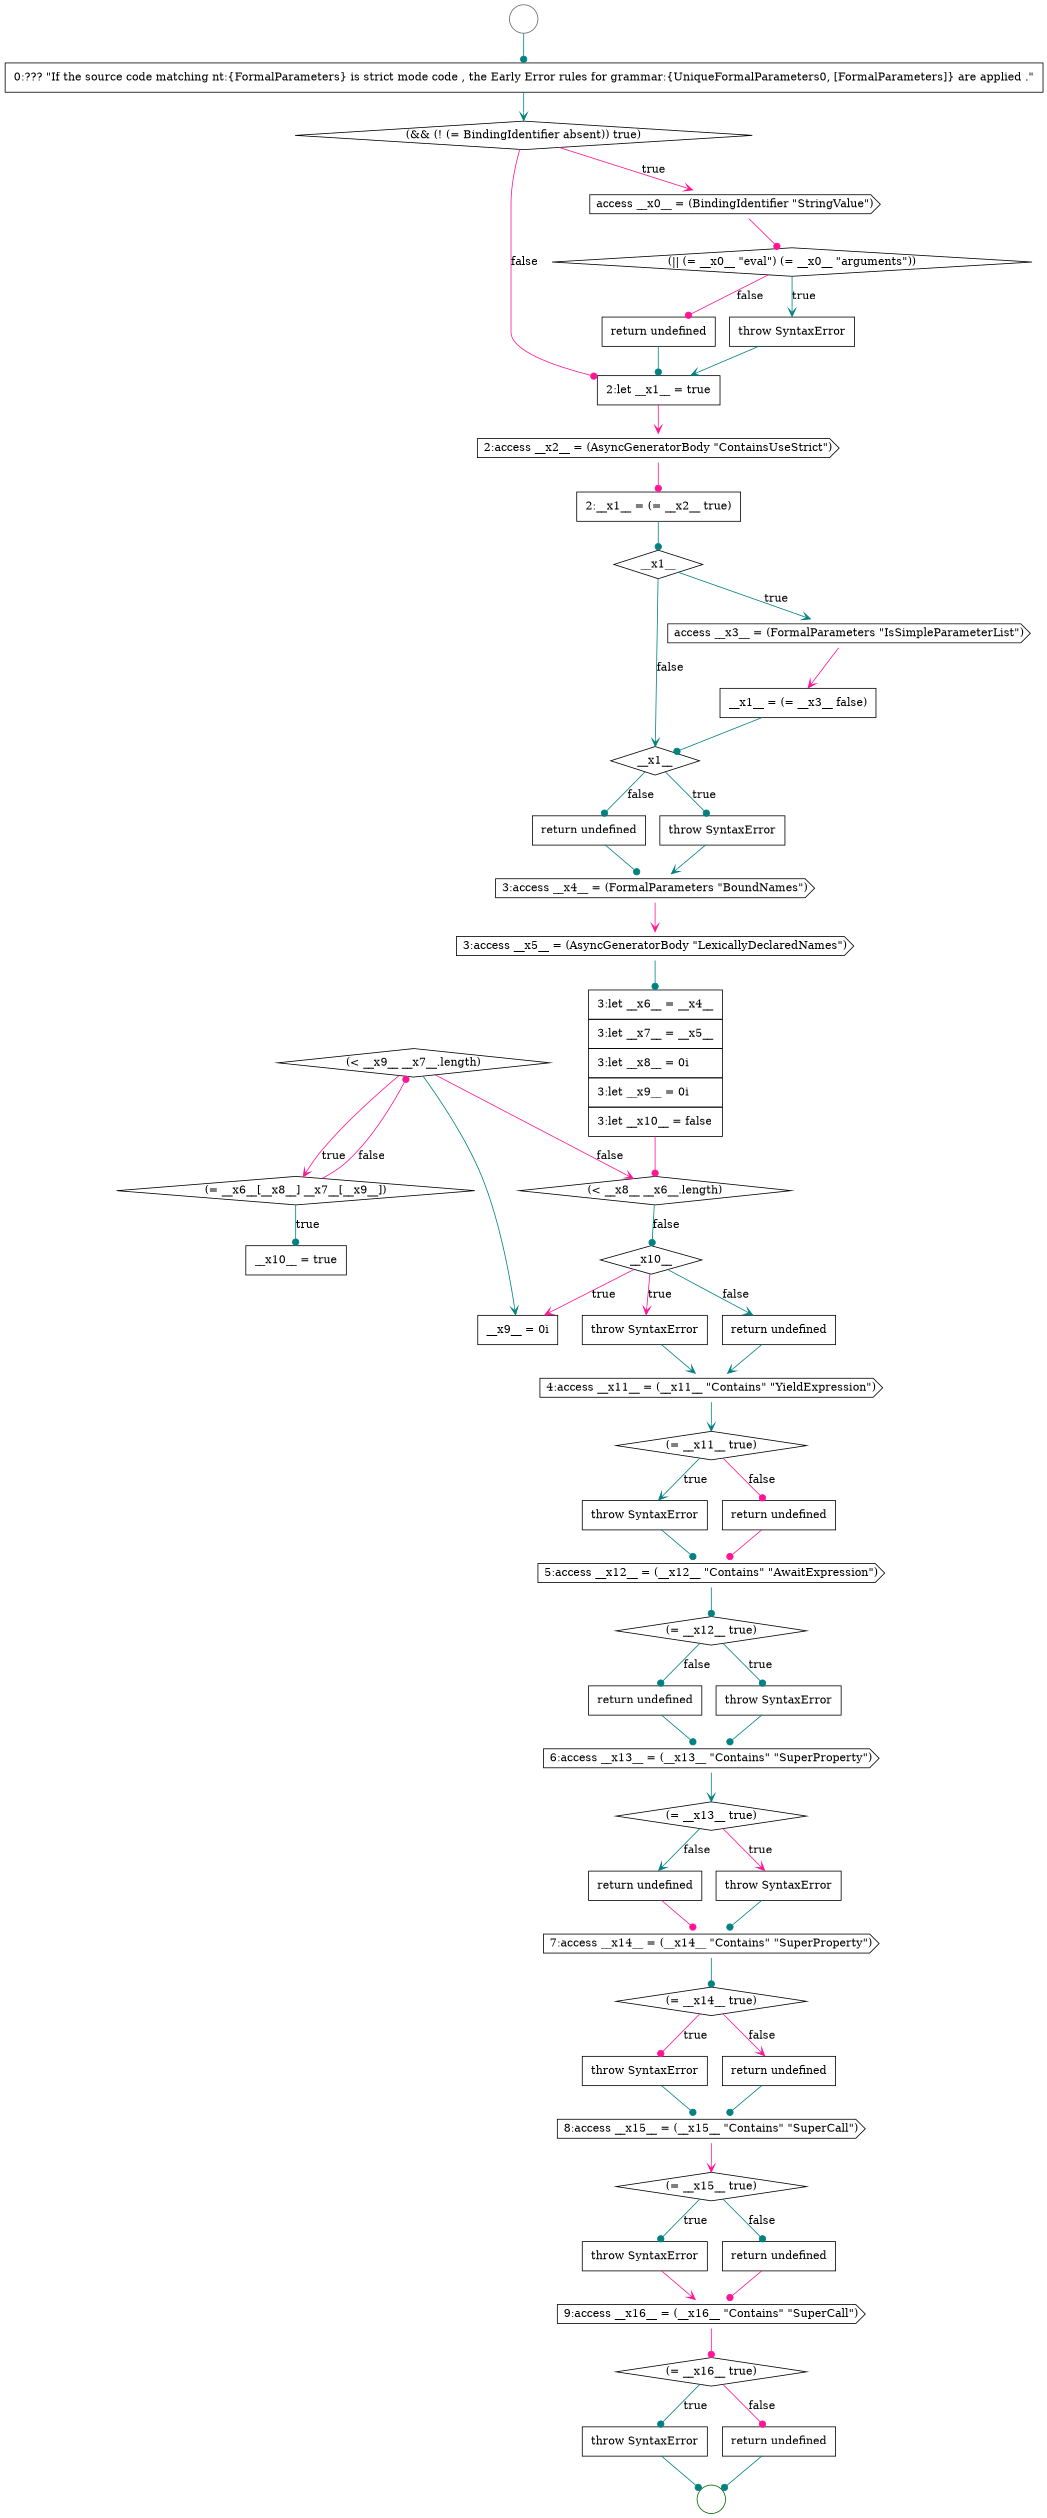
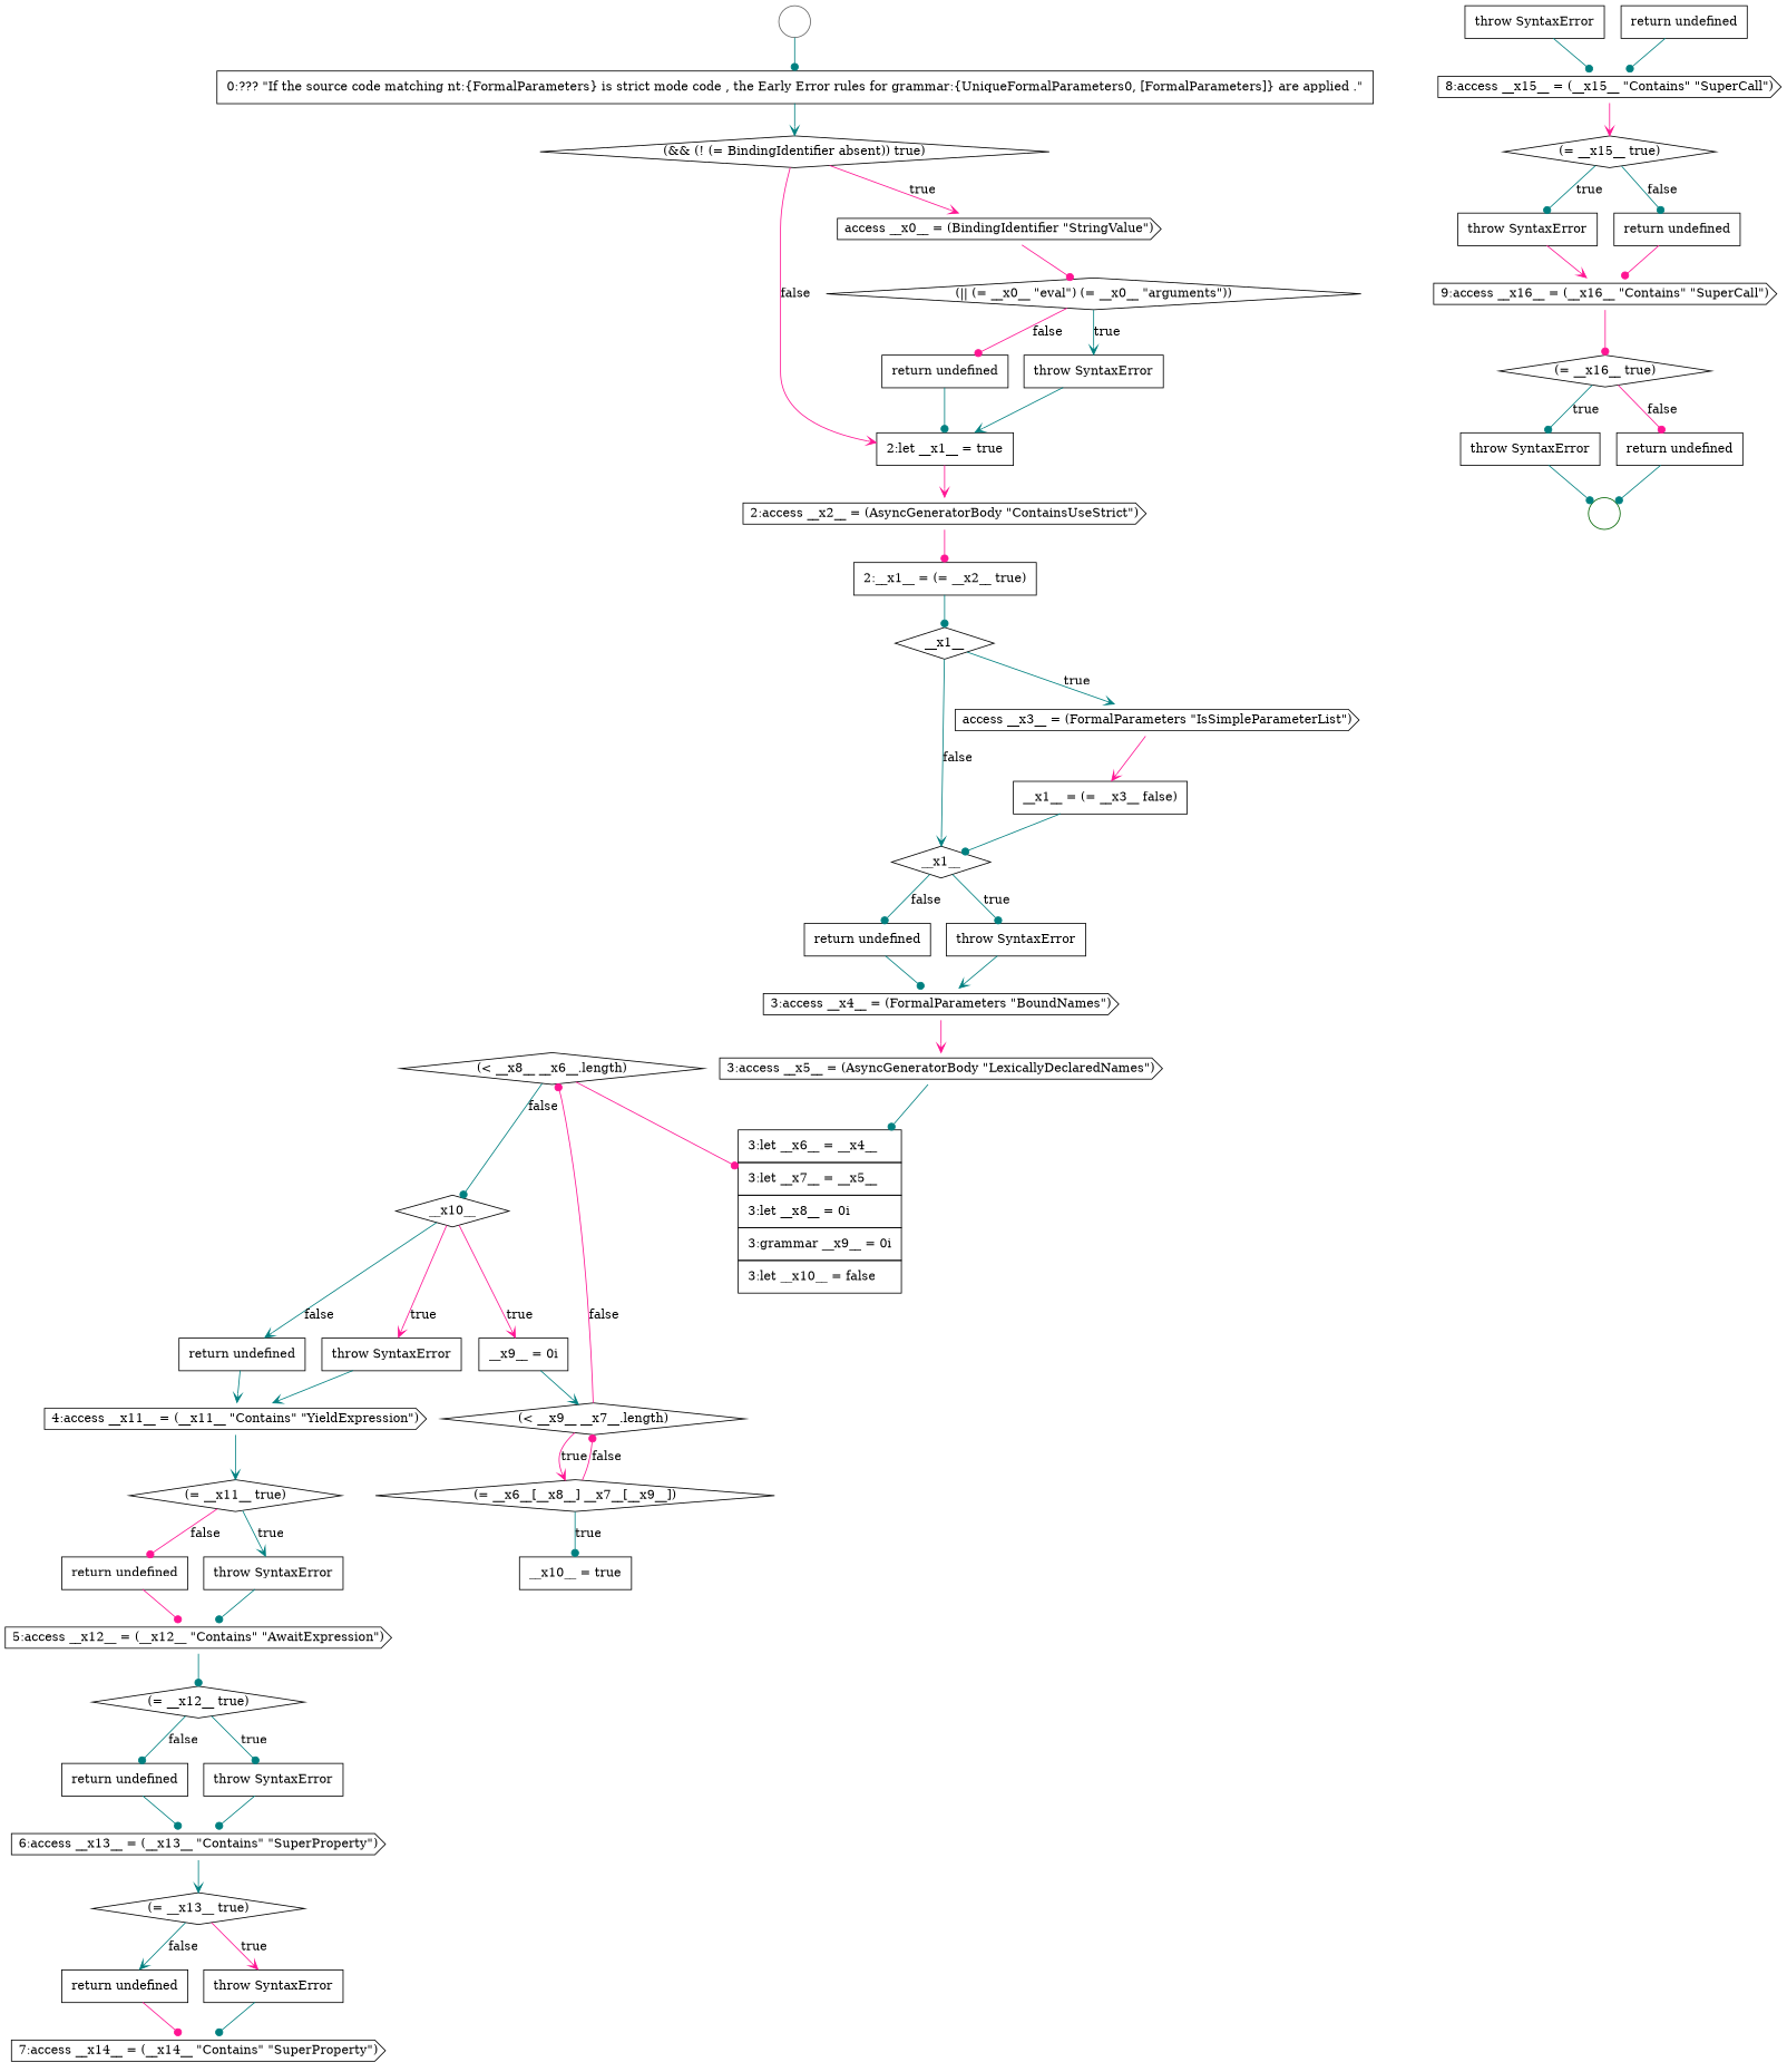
  digraph {
    node [color=black fillcolor=white shape=none style=filled]
    edge [arrowhead=dot color=teal]
    n1 [label=<<font color="black">3:access __x5__ = (AsyncGeneratorBody &quot;LexicallyDeclaredNames&quot;)</font>> shape=cds]
-   n2 [label=<<font color="black">     <table border="0" cellborder="1" cellspacing="0" cellpadding="10">       <tr><td align="left">3:let __x6__ = __x4__</td></tr>       <tr><td align="left">3:let __x7__ = __x5__</td></tr>       <tr><td align="left">3:let __x8__ = 0i</td></tr>       <tr><td align="left">3:let __x9__ = 0i</td></tr>       <tr><td align="left">3:let __x10__ = false</td></tr>     </table>   </font>> margin=0]
+   n2 [label=<<font color="black">     <table border="0" cellborder="1" cellspacing="0" cellpadding="10">       <tr><td align="left">3:let __x6__ = __x4__</td></tr>       <tr><td align="left">3:let __x7__ = __x5__</td></tr>       <tr><td align="left">3:let __x8__ = 0i</td></tr>       <tr><td align="left">3:grammar __x9__ = 0i</td></tr>       <tr><td align="left">3:let __x10__ = false</td></tr>     </table>   </font>> margin=0]
    n3 [label=<<font color="black">(&lt; __x8__ __x6__.length)</font>> shape=diamond]
    n4 [label=<<font color="black">     <table border="0" cellborder="1" cellspacing="0" cellpadding="10">       <tr><td align="left">return undefined</td></tr>     </table>   </font>> margin=0]
    n5 [label=<<font color="black">4:access __x11__ = (__x11__ &quot;Contains&quot; &quot;YieldExpression&quot;)</font>> shape=cds]
    n6 [label=<<font color="black">(= __x11__ true)</font>> shape=diamond]
    n7 [label=<<font color="black">     <table border="0" cellborder="1" cellspacing="0" cellpadding="10">       <tr><td align="left">throw SyntaxError</td></tr>     </table>   </font>> margin=0]
    n8 [color=darkgreen label=" " shape=circle]
    n9 [label=<<font color="black">     <table border="0" cellborder="1" cellspacing="0" cellpadding="10">       <tr><td align="left">throw SyntaxError</td></tr>     </table>   </font>> margin=0]
    n10 [label=<<font color="black">     <table border="0" cellborder="1" cellspacing="0" cellpadding="10">       <tr><td align="left">2:let __x1__ = true</td></tr>     </table>   </font>> margin=0]
    n11 [label=<<font color="black">2:access __x2__ = (AsyncGeneratorBody &quot;ContainsUseStrict&quot;)</font>> shape=cds]
    n12 [label=<<font color="black">     <table border="0" cellborder="1" cellspacing="0" cellpadding="10">       <tr><td align="left">return undefined</td></tr>     </table>   </font>> margin=0]
    n13 [label=<<font color="black">3:access __x4__ = (FormalParameters &quot;BoundNames&quot;)</font>> shape=cds]
    n14 [label=<<font color="black">(= __x12__ true)</font>> shape=diamond]
    n15 [label=<<font color="black">     <table border="0" cellborder="1" cellspacing="0" cellpadding="10">       <tr><td align="left">return undefined</td></tr>     </table>   </font>> margin=0]
    n16 [label=<<font color="black">     <table border="0" cellborder="1" cellspacing="0" cellpadding="10">       <tr><td align="left">throw SyntaxError</td></tr>     </table>   </font>> margin=0]
    n17 [label=<<font color="black">6:access __x13__ = (__x13__ &quot;Contains&quot; &quot;SuperProperty&quot;)</font>> shape=cds]
    n18 [label=<<font color="black">9:access __x16__ = (__x16__ &quot;Contains&quot; &quot;SuperCall&quot;)</font>> shape=cds]
    n19 [label=<<font color="black">(= __x16__ true)</font>> shape=diamond]
    n20 [label=<<font color="black">     <table border="0" cellborder="1" cellspacing="0" cellpadding="10">       <tr><td align="left">return undefined</td></tr>     </table>   </font>> margin=0]
    n21 [label=<<font color="black">     <table border="0" cellborder="1" cellspacing="0" cellpadding="10">       <tr><td align="left">throw SyntaxError</td></tr>     </table>   </font>> margin=0]
    n22 [color=gray40 label=" " shape=circle]
    n23 [label=<<font color="black">     <table border="0" cellborder="1" cellspacing="0" cellpadding="10">       <tr><td align="left">0:??? &quot;If the source code matching nt:{FormalParameters} is strict mode code , the Early Error rules for grammar:{UniqueFormalParameters0, [FormalParameters]} are applied .&quot;</td></tr>     </table>   </font>> margin=0]
    n24 [label=<<font color="black">(&amp;&amp; (! (= BindingIdentifier absent)) true)</font>> shape=diamond]
    n25 [label=<<font color="black">access __x0__ = (BindingIdentifier &quot;StringValue&quot;)</font>> shape=cds]
    n26 [label=<<font color="black">(|| (= __x0__ &quot;eval&quot;) (= __x0__ &quot;arguments&quot;))</font>> shape=diamond]
    n27 [label=<<font color="black">     <table border="0" cellborder="1" cellspacing="0" cellpadding="10">       <tr><td align="left">return undefined</td></tr>     </table>   </font>> margin=0]
    n28 [label=<<font color="black">     <table border="0" cellborder="1" cellspacing="0" cellpadding="10">       <tr><td align="left">return undefined</td></tr>     </table>   </font>> margin=0]
    n29 [label=<<font color="black">7:access __x14__ = (__x14__ &quot;Contains&quot; &quot;SuperProperty&quot;)</font>> shape=cds]
-   n30 [label=<<font color="black">(= __x14__ true)</font>> shape=diamond]
    n31 [label=<<font color="black">(&lt; __x9__ __x7__.length)</font>> shape=diamond]
    n32 [label=<<font color="black">(= __x6__[__x8__] __x7__[__x9__])</font>> shape=diamond]
    n33 [label=<<font color="black">__x10__</font>> shape=diamond]
    n34 [label=<<font color="black">     <table border="0" cellborder="1" cellspacing="0" cellpadding="10">       <tr><td align="left">__x10__ = true</td></tr>     </table>   </font>> margin=0]
    n35 [label=<<font color="black">(= __x13__ true)</font>> shape=diamond]
    n36 [label=<<font color="black">     <table border="0" cellborder="1" cellspacing="0" cellpadding="10">       <tr><td align="left">2:__x1__ = (= __x2__ true)</td></tr>     </table>   </font>> margin=0]
    n37 [label=<<font color="black">     <table border="0" cellborder="1" cellspacing="0" cellpadding="10">       <tr><td align="left">throw SyntaxError</td></tr>     </table>   </font>> margin=0]
    n38 [label=<<font color="black">5:access __x12__ = (__x12__ &quot;Contains&quot; &quot;AwaitExpression&quot;)</font>> shape=cds]
    n39 [label=<<font color="black">     <table border="0" cellborder="1" cellspacing="0" cellpadding="10">       <tr><td align="left">throw SyntaxError</td></tr>     </table>   </font>> margin=0]
    n40 [label=<<font color="black">     <table border="0" cellborder="1" cellspacing="0" cellpadding="10">       <tr><td align="left">return undefined</td></tr>     </table>   </font>> margin=0]
    n41 [label=<<font color="black">     <table border="0" cellborder="1" cellspacing="0" cellpadding="10">       <tr><td align="left">throw SyntaxError</td></tr>     </table>   </font>> margin=0]
    n42 [label=<<font color="black">     <table border="0" cellborder="1" cellspacing="0" cellpadding="10">       <tr><td align="left">__x9__ = 0i</td></tr>     </table>   </font>> margin=0]
    n43 [label=<<font color="black">     <table border="0" cellborder="1" cellspacing="0" cellpadding="10">       <tr><td align="left">return undefined</td></tr>     </table>   </font>> margin=0]
    n44 [label=<<font color="black">__x1__</font>> shape=diamond]
    n45 [label=<<font color="black">8:access __x15__ = (__x15__ &quot;Contains&quot; &quot;SuperCall&quot;)</font>> shape=cds]
    n46 [label=<<font color="black">__x1__</font>> shape=diamond]
    n47 [label=<<font color="black">     <table border="0" cellborder="1" cellspacing="0" cellpadding="10">       <tr><td align="left">throw SyntaxError</td></tr>     </table>   </font>> margin=0]
    n48 [label=<<font color="black">access __x3__ = (FormalParameters &quot;IsSimpleParameterList&quot;)</font>> shape=cds]
    n49 [label=<<font color="black">     <table border="0" cellborder="1" cellspacing="0" cellpadding="10">       <tr><td align="left">__x1__ = (= __x3__ false)</td></tr>     </table>   </font>> margin=0]
    n50 [label=<<font color="black">(= __x15__ true)</font>> shape=diamond]
    n51 [label=<<font color="black">     <table border="0" cellborder="1" cellspacing="0" cellpadding="10">       <tr><td align="left">return undefined</td></tr>     </table>   </font>> margin=0]
    n52 [label=<<font color="black">     <table border="0" cellborder="1" cellspacing="0" cellpadding="10">       <tr><td align="left">throw SyntaxError</td></tr>     </table>   </font>> margin=0]
    n1 -> n2
-   n2 -> n3 [color=deeppink]
+   n3 -> n2 [color=deeppink]
    n3 -> n33 [label=<<font color="black">false</font>>]
    n4 -> n5 [arrowhead=vee]
    n5 -> n6 [arrowhead=vee]
    n6 -> n37 [arrowhead=vee label=<<font color="black">true</font>>]
    n6 -> n43 [color=deeppink label=<<font color="black">false</font>>]
    n7 -> n8
    n9 -> n10 [arrowhead=vee]
    n10 -> n11 [arrowhead=vee color=deeppink]
    n11 -> n36 [color=deeppink]
    n12 -> n13
    n13 -> n1 [arrowhead=vee color=deeppink]
    n14 -> n15 [label=<<font color="black">false</font>>]
    n14 -> n16 [label=<<font color="black">true</font>>]
    n15 -> n17
    n16 -> n17
    n17 -> n35 [arrowhead=vee]
    n18 -> n19 [color=deeppink]
    n19 -> n7 [label=<<font color="black">true</font>>]
    n19 -> n20 [color=deeppink label=<<font color="black">false</font>>]
    n20 -> n8
    n21 -> n13 [arrowhead=vee]
    n22 -> n23
    n23 -> n24 [arrowhead=vee]
-   n24 -> n10 [color=deeppink label=<<font color="black">false</font>>]
+   n24 -> n10 [arrowhead=vee color=deeppink label=<<font color="black">false</font>>]
    n24 -> n25 [arrowhead=vee color=deeppink label=<<font color="black">true</font>>]
    n25 -> n26 [color=deeppink]
    n26 -> n9 [arrowhead=vee label=<<font color="black">true</font>>]
    n26 -> n27 [color=deeppink label=<<font color="black">false</font>>]
    n27 -> n10
    n28 -> n29 [color=deeppink]
-   n29 -> n30
-   n30 -> n39 [color=deeppink label=<<font color="black">true</font>>]
-   n30 -> n40 [arrowhead=vee color=deeppink label=<<font color="black">false</font>>]
-   n31 -> n3 [arrowhead=vee color=deeppink label=<<font color="black">false</font>>]
+   n31 -> n3 [color=deeppink label=<<font color="black">false</font>>]
    n31 -> n32 [arrowhead=vee color=deeppink label=<<font color="black">true</font>>]
    n32 -> n31 [color=deeppink label=<<font color="black">false</font>>]
    n32 -> n34 [label=<<font color="black">true</font>>]
    n33 -> n4 [arrowhead=vee label=<<font color="black">false</font>>]
    n33 -> n42 [arrowhead=vee color=deeppink label=<<font color="black">true</font>>]
    n33 -> n52 [arrowhead=vee color=deeppink label=<<font color="black">true</font>>]
    n35 -> n28 [arrowhead=vee label=<<font color="black">false</font>>]
    n35 -> n41 [arrowhead=vee color=deeppink label=<<font color="black">true</font>>]
    n36 -> n44
    n37 -> n38
    n38 -> n14
    n39 -> n45
    n40 -> n45
    n41 -> n29
-   n31 -> n42 [arrowhead=vee]
+   n42 -> n31 [arrowhead=vee]
    n43 -> n38 [color=deeppink]
    n44 -> n46 [arrowhead=vee label=<<font color="black">false</font>>]
    n44 -> n48 [arrowhead=vee label=<<font color="black">true</font>>]
    n45 -> n50 [arrowhead=vee color=deeppink]
    n46 -> n12 [label=<<font color="black">false</font>>]
    n46 -> n21 [label=<<font color="black">true</font>>]
    n47 -> n18 [arrowhead=vee color=deeppink]
    n48 -> n49 [arrowhead=vee color=deeppink]
    n49 -> n46
    n50 -> n47 [label=<<font color="black">true</font>>]
    n50 -> n51 [label=<<font color="black">false</font>>]
    n51 -> n18 [color=deeppink]
    n52 -> n5 [arrowhead=vee]
  }
